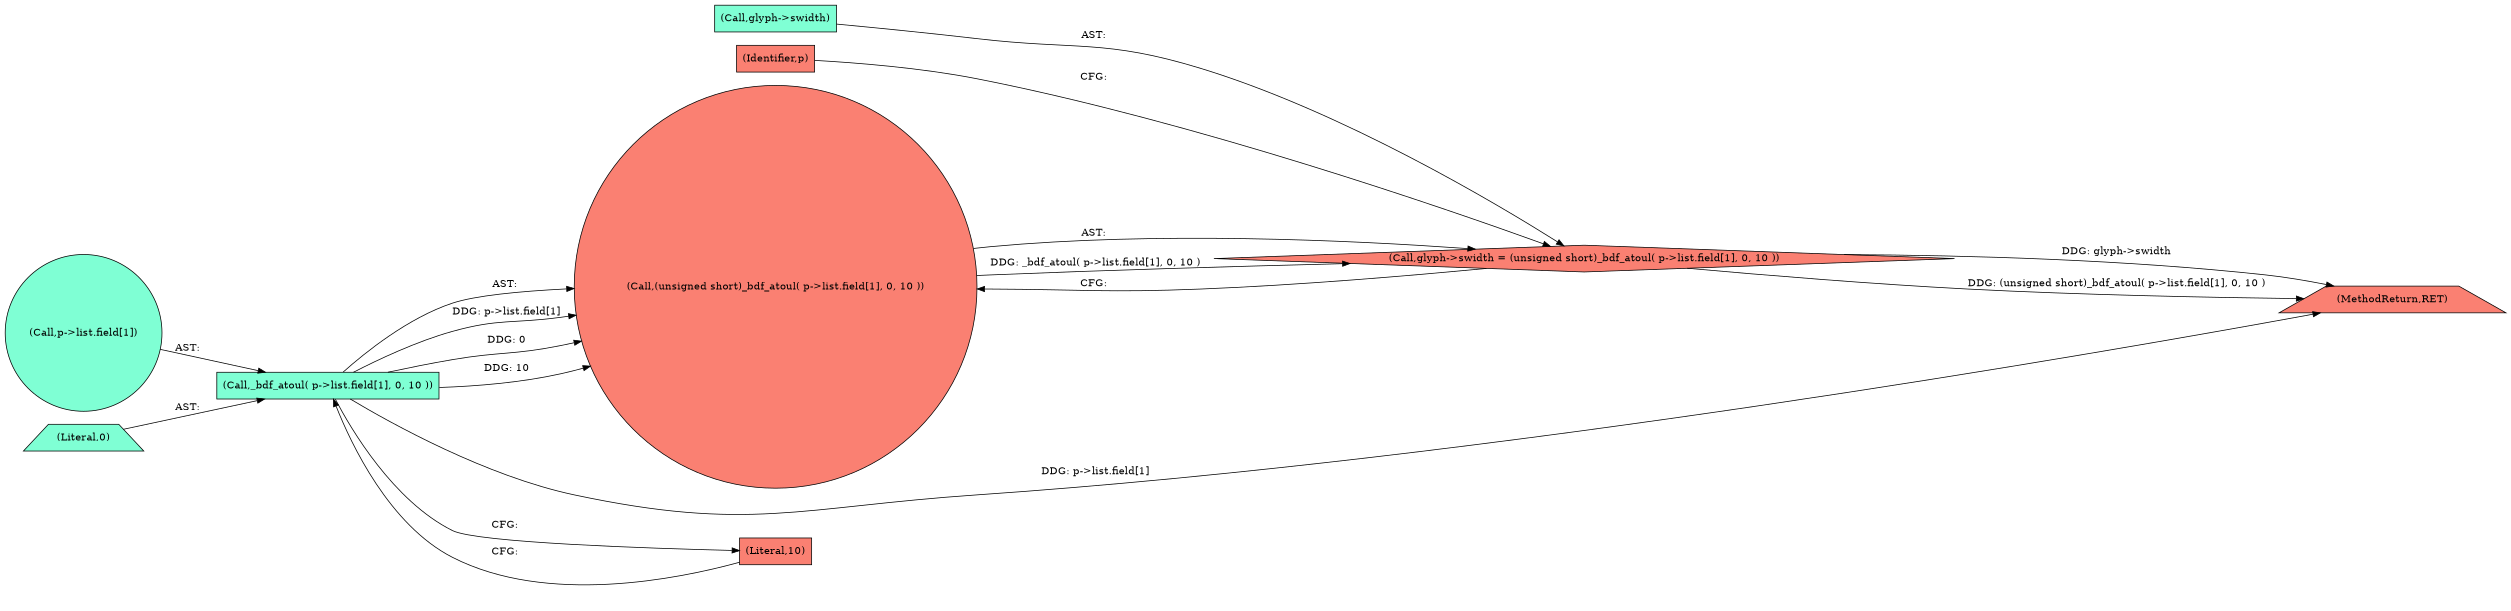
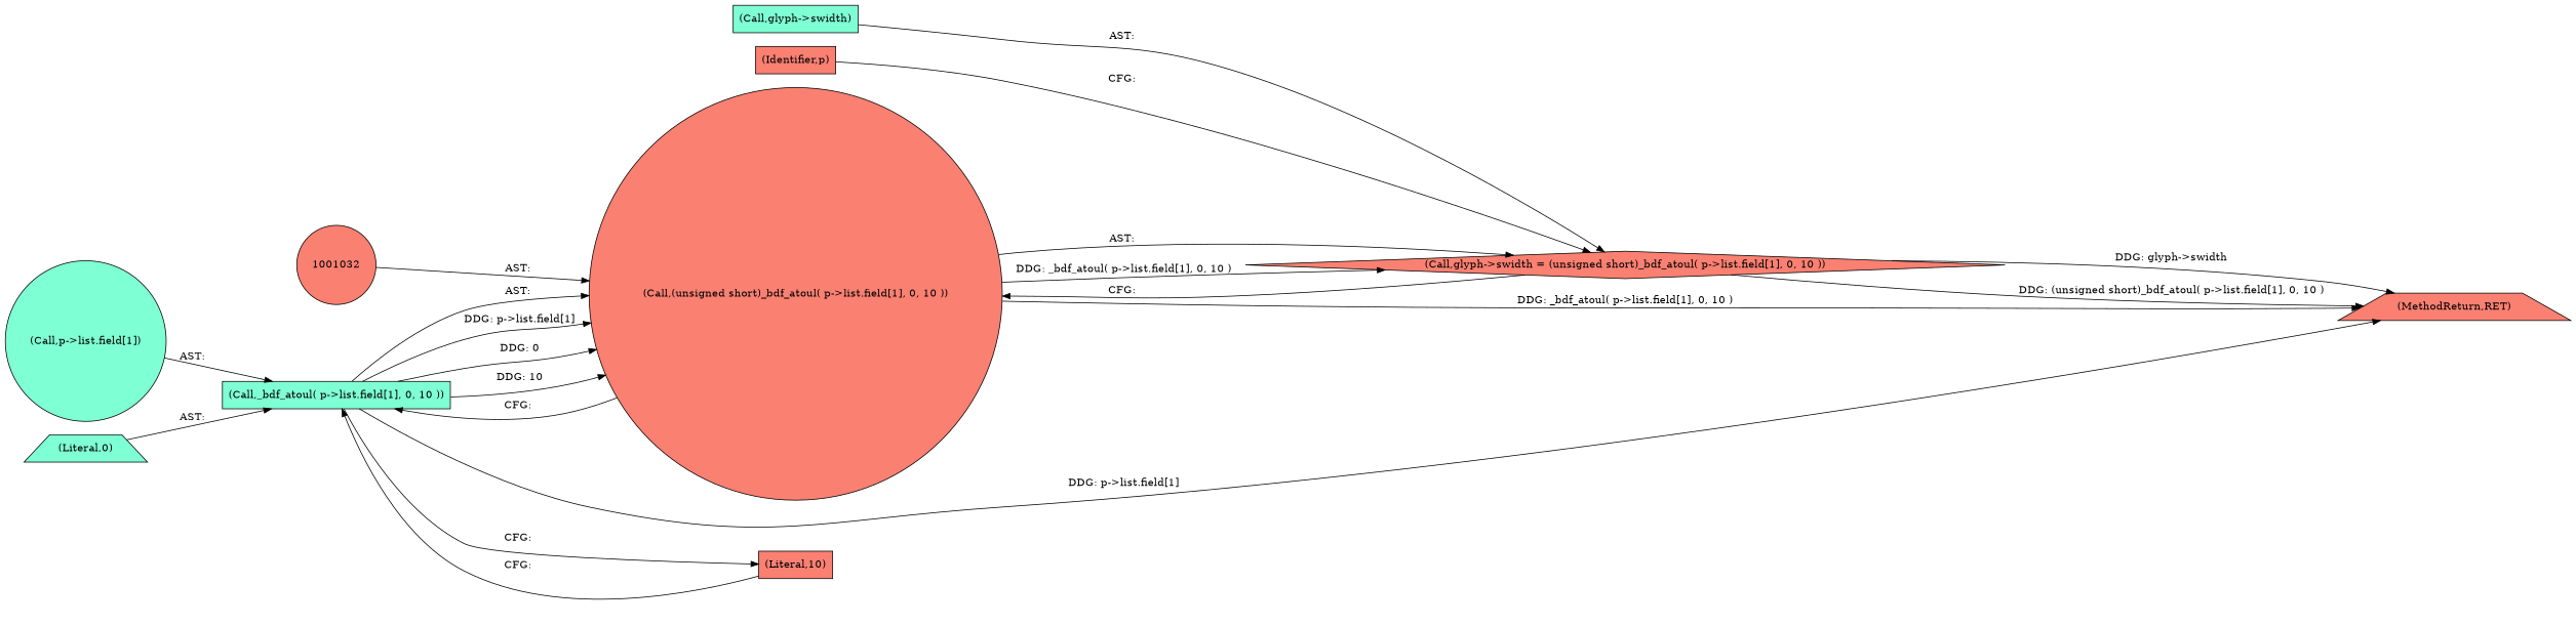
  digraph {
    rankdir=LR
    node [fillcolor=salmon shape=box style=filled]
    n1 [fillcolor=aquamarine label="(Call,_bdf_atoul( p->list.field[1], 0, 10 ))"]
    n2 [label="(Call,(unsigned short)_bdf_atoul( p->list.field[1], 0, 10 ))" shape=circle]
    n3 [label="(MethodReturn,RET)" shape=trapezium]
    n4 [label="(Literal,10)"]
    n5 [label="(Call,glyph->swidth = (unsigned short)_bdf_atoul( p->list.field[1], 0, 10 ))" shape=diamond]
    n6 [fillcolor=aquamarine label="(Call,glyph->swidth)"]
    n7 [label="(Identifier,p)"]
    n8 [fillcolor=aquamarine label="(Call,p->list.field[1])" shape=circle]
    n9 [fillcolor=aquamarine label="(Literal,0)" shape=trapezium]
+   1001032 [shape=circle]
    n1 -> n2 [label="AST: "]
    n1 -> n2 [label="DDG: p->list.field[1]"]
    n1 -> n2 [label="DDG: 0"]
    n1 -> n2 [label="DDG: 10"]
    n1 -> n3 [label="DDG: p->list.field[1]"]
    n1 -> n4 [label="CFG: "]
+   n2 -> n1 [label="CFG: "]
+   n2 -> n3 [label="DDG: _bdf_atoul( p->list.field[1], 0, 10 )"]
    n2 -> n5 [label="AST: "]
    n2 -> n5 [label="DDG: _bdf_atoul( p->list.field[1], 0, 10 )"]
    n4 -> n1 [label="CFG: "]
    n5 -> n2 [label="CFG: "]
    n5 -> n3 [label="DDG: glyph->swidth"]
    n5 -> n3 [label="DDG: (unsigned short)_bdf_atoul( p->list.field[1], 0, 10 )"]
    n6 -> n5 [label="AST: "]
    n7 -> n5 [label="CFG: "]
    n8 -> n1 [label="AST: "]
    n9 -> n1 [label="AST: "]
+   1001032 -> n2 [label="AST: "]
  }
